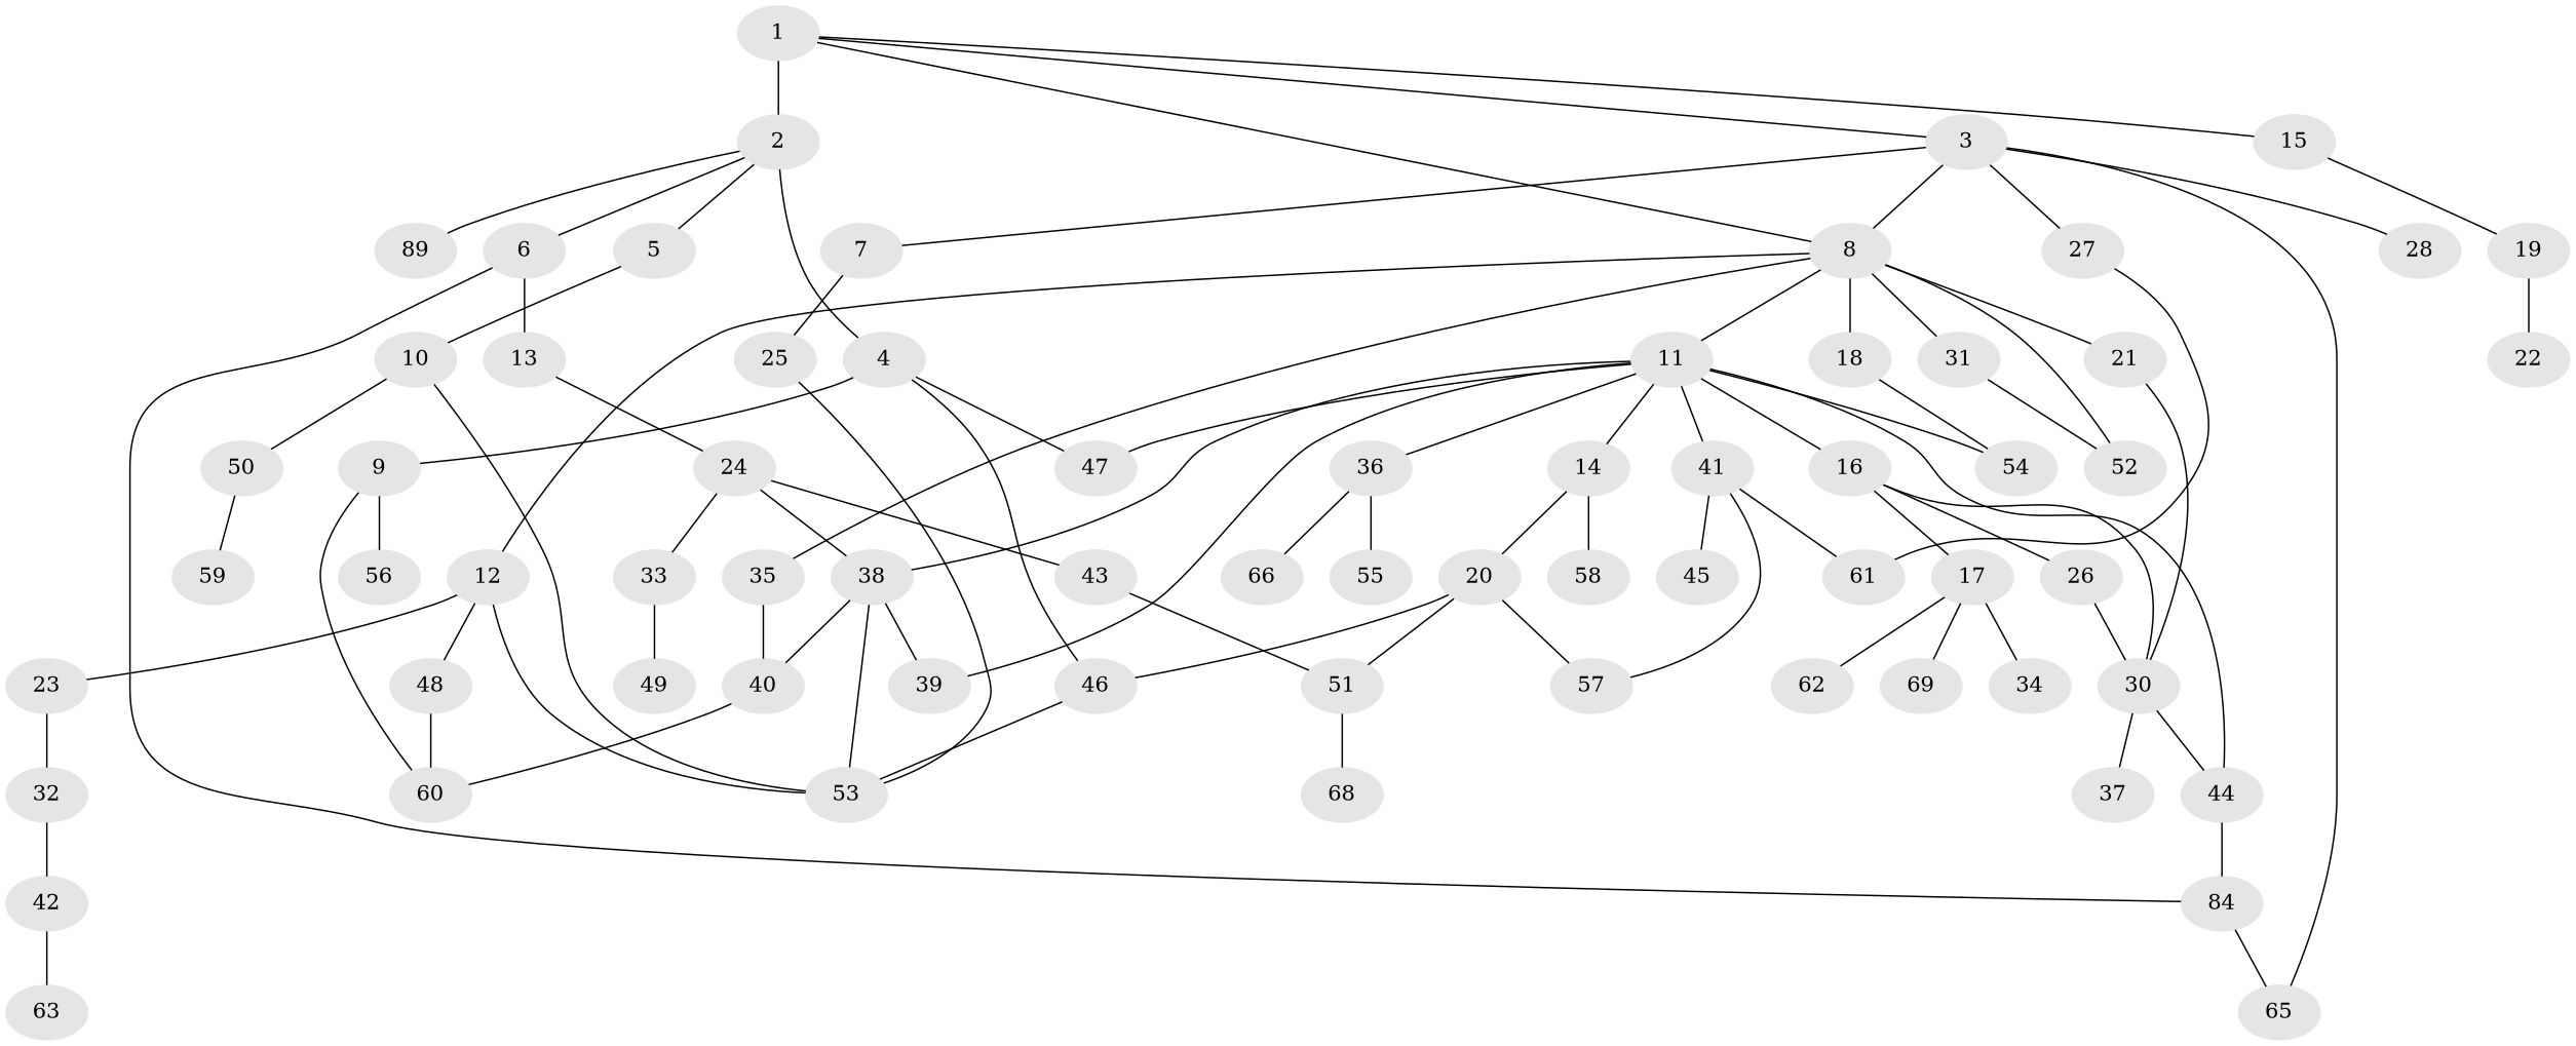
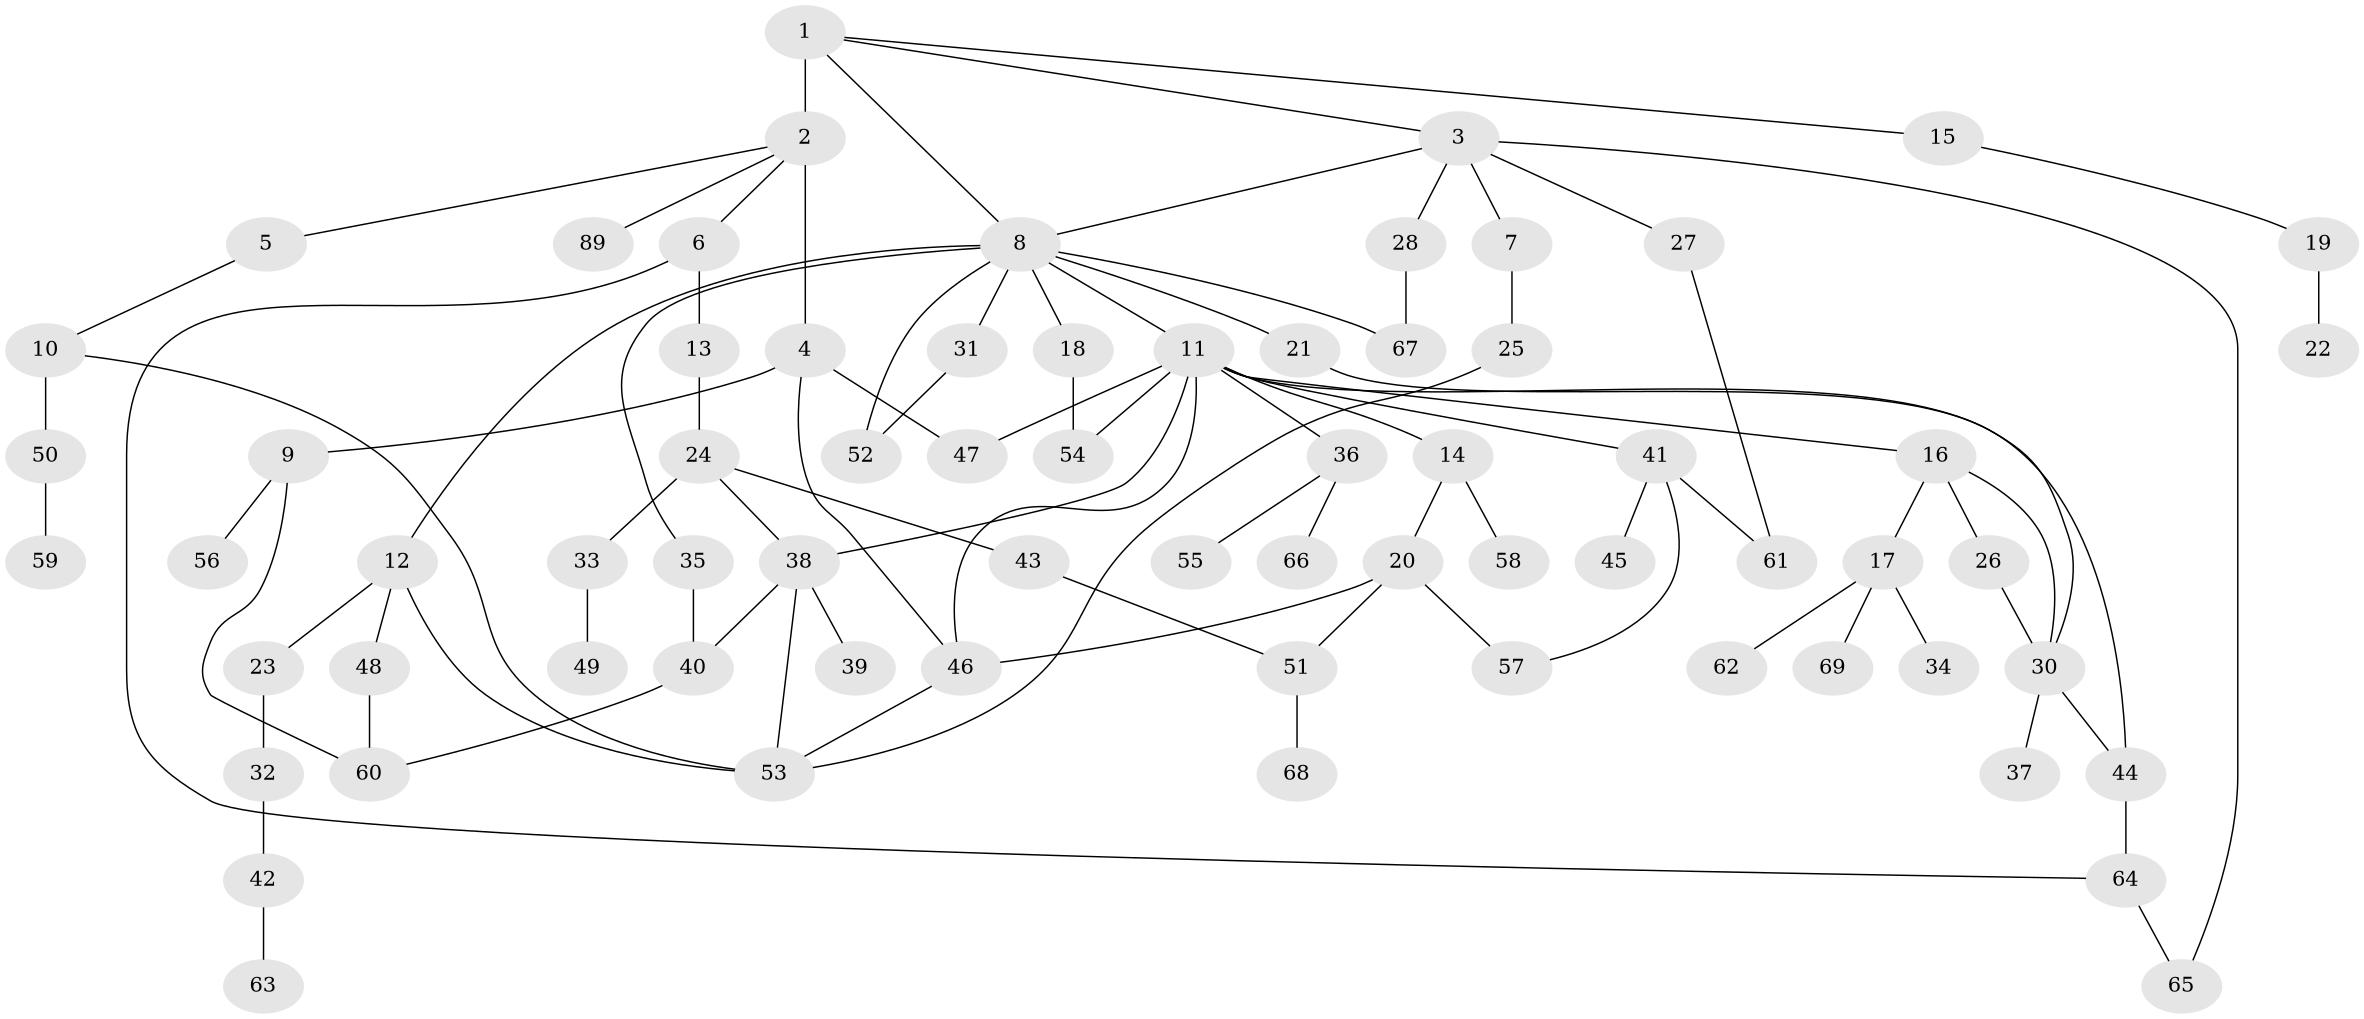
  graph {
    node [color=gray90 style=filled]
    edge [weight=1.0]
    1
    2
    3
    8
    15
    4
    5
    6
    n9 [label=89]
    7
    27
    28
    65
    11
    12
    18
    21
    31
    35
    52
+   67
    19
    9
    46
    47
    10
    13
-   64 [label=84]
+   64
    25
    61
    56
    60
    53
    50
    24
    14
    16
    36
    38
    41
    44
    54
    23
    48
    30
    40
    59
    20
    58
    17
    26
    55
    66
    39
    57
    45
    32
    33
    43
    51
    22
    34
    62
    69
    37
    68
    42
    49
    63
    1 -- 2 [weight=4.0]
    1 -- 3
    1 -- 8
    1 -- 15
    2 -- 4
    2 -- 5
    2 -- 6
    2 -- n9
    3 -- 8
    3 -- 7
    3 -- 27
    3 -- 28
    3 -- 65
    8 -- 11
    8 -- 12
    8 -- 18
    8 -- 21
    8 -- 31
    8 -- 35
    8 -- 52
+   8 -- 67
    15 -- 19
    4 -- 9
    4 -- 46
    4 -- 47
    5 -- 10
    6 -- 13 [weight=2.0]
    6 -- 64
    7 -- 25 [weight=2.0]
    27 -- 61
-   11 -- 39
+   28 -- 67
+   11 -- 46
    11 -- 47
    11 -- 14
    11 -- 16
    11 -- 36
    11 -- 38
    11 -- 41
    11 -- 44
    11 -- 54
    12 -- 53
    12 -- 23
    12 -- 48
    18 -- 54
    21 -- 30
    31 -- 52
    35 -- 40 [weight=4.0]
    19 -- 22 [weight=3.0]
    9 -- 56
    9 -- 60
    46 -- 53
    10 -- 53
    10 -- 50
    13 -- 24
    64 -- 65
    25 -- 53
    50 -- 59
    24 -- 38
    24 -- 33
    24 -- 43
    14 -- 20
    14 -- 58
    16 -- 30
    16 -- 17
    16 -- 26
    36 -- 55
    36 -- 66
    38 -- 53
    38 -- 40
    38 -- 39 [weight=2.0]
    41 -- 61
    41 -- 57
    41 -- 45
    44 -- 64
    23 -- 32
    48 -- 60
    30 -- 44 [weight=2.0]
    30 -- 37 [weight=2.0]
    40 -- 60
    20 -- 46
    20 -- 57
    20 -- 51
    17 -- 34
    17 -- 62
    17 -- 69
    26 -- 30
    32 -- 42
    33 -- 49
    43 -- 51
    51 -- 68
    42 -- 63
  }
